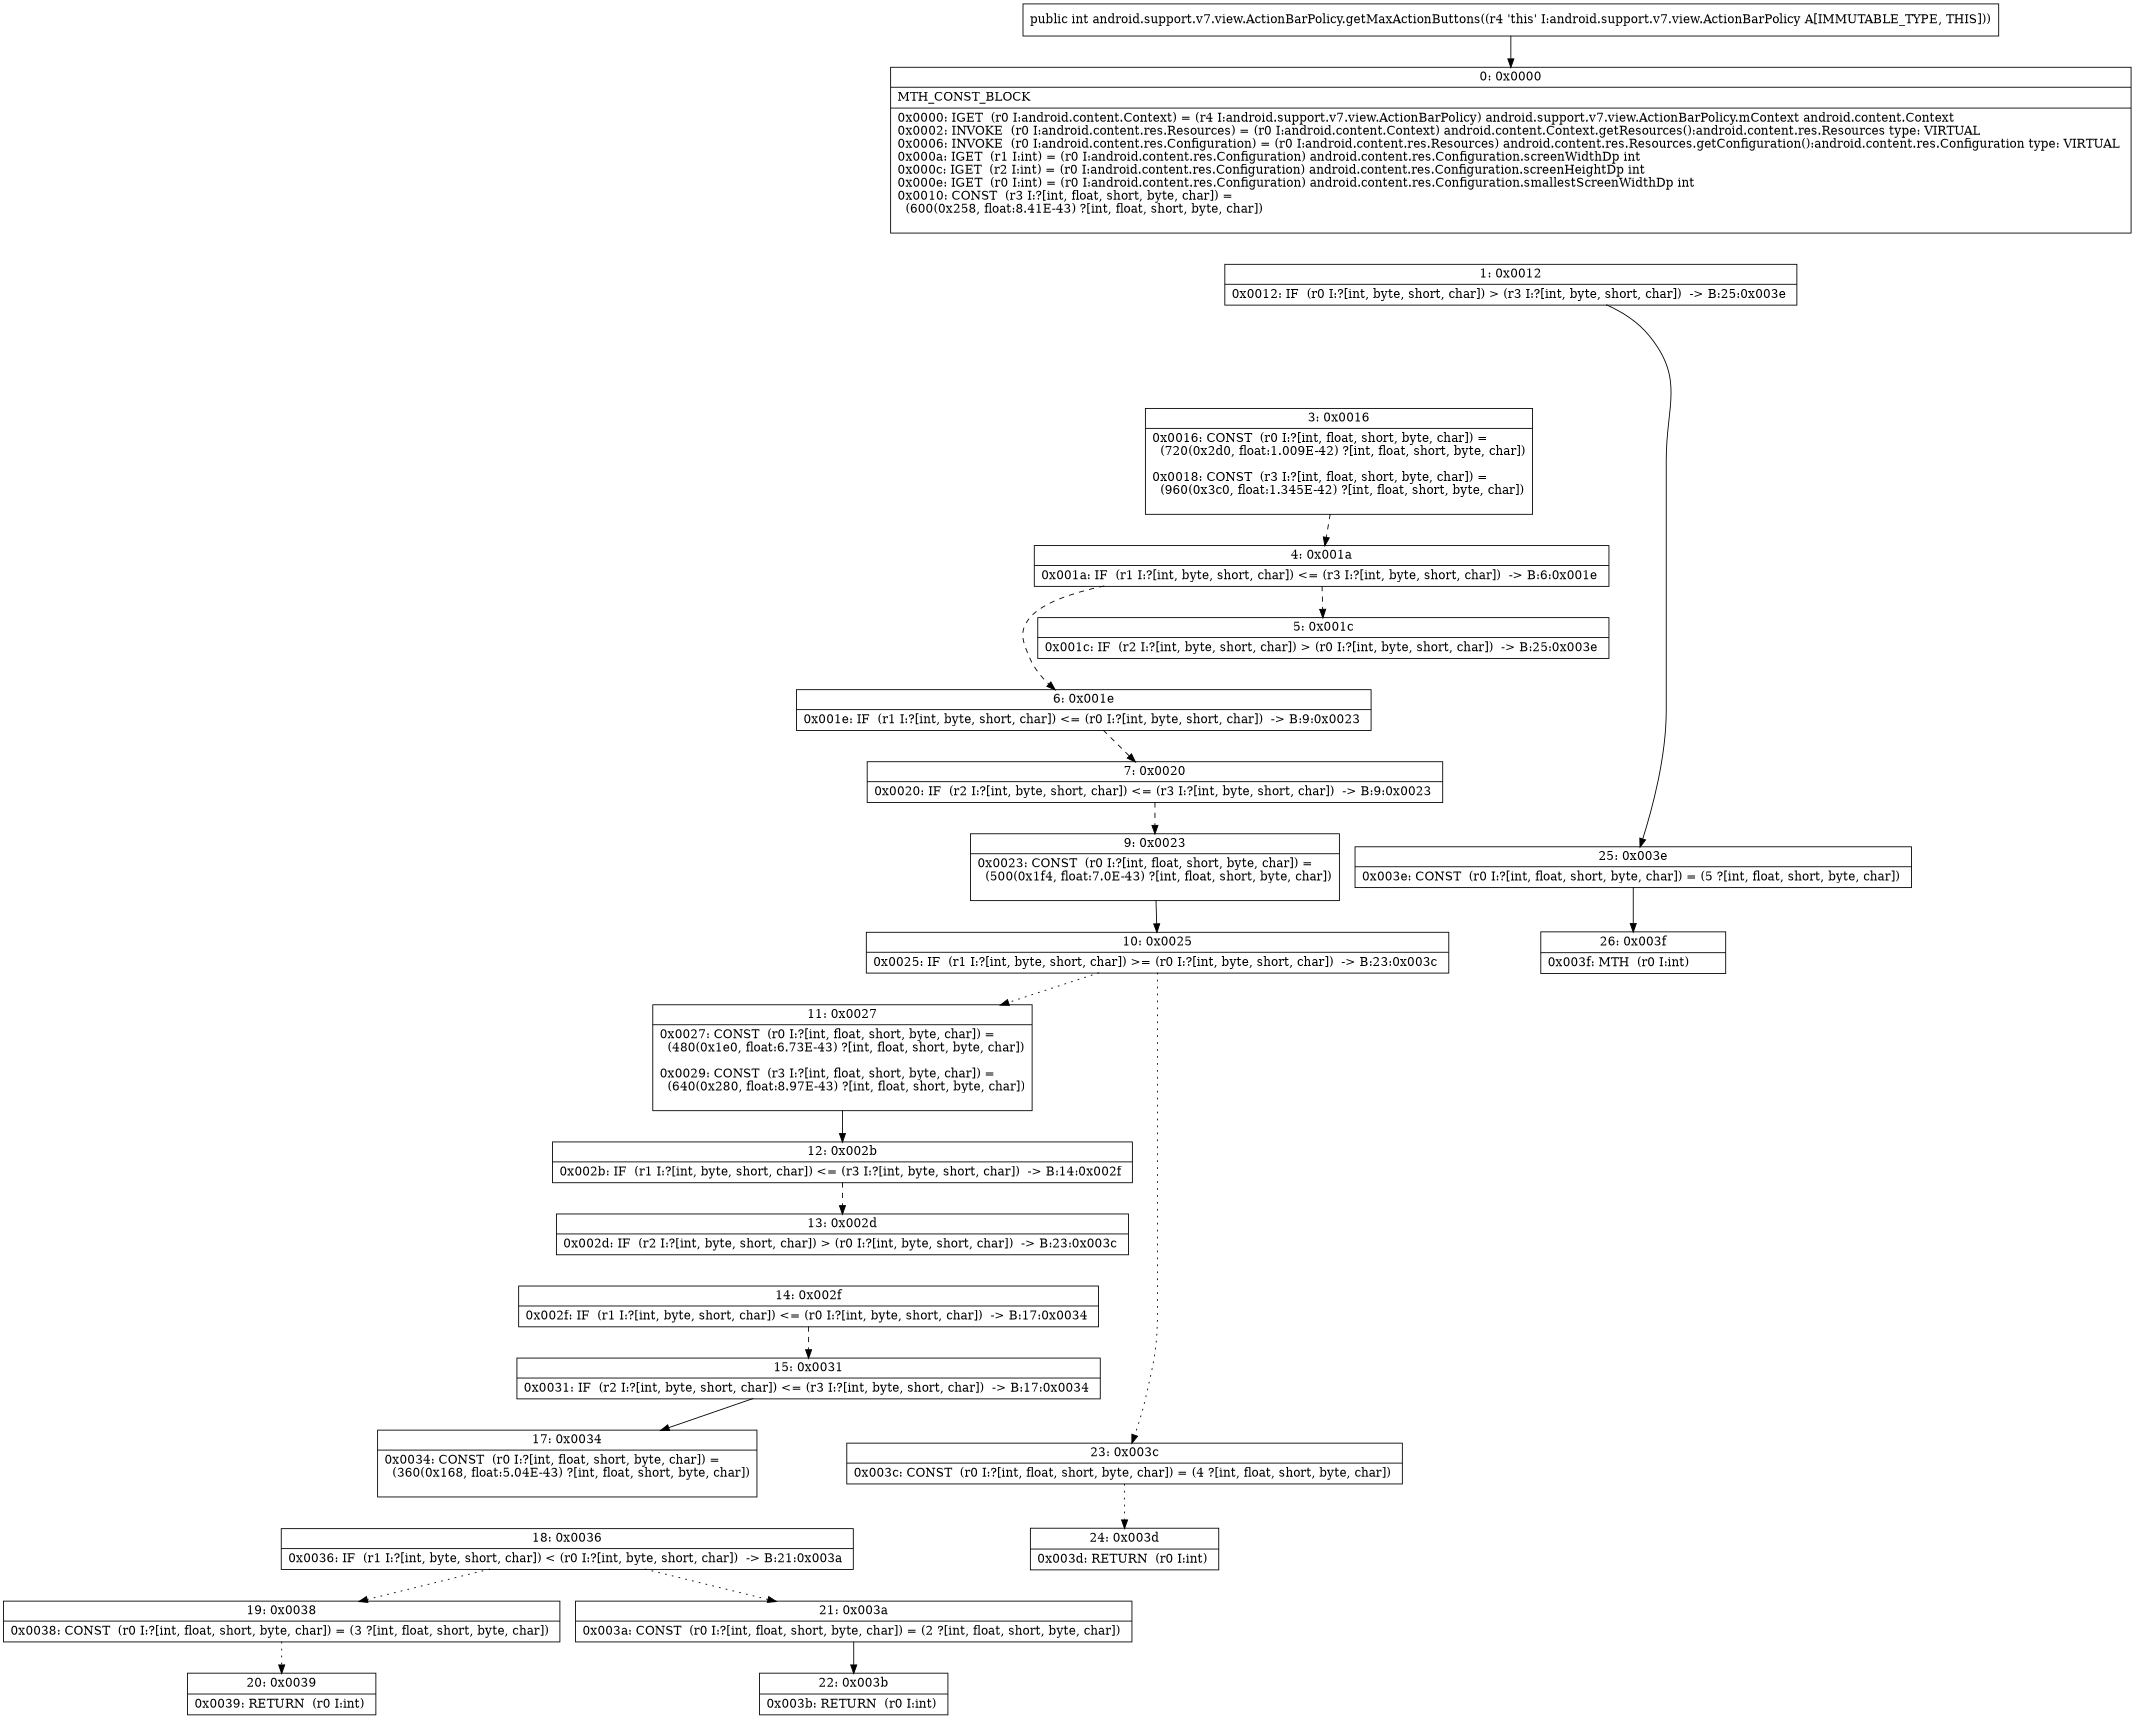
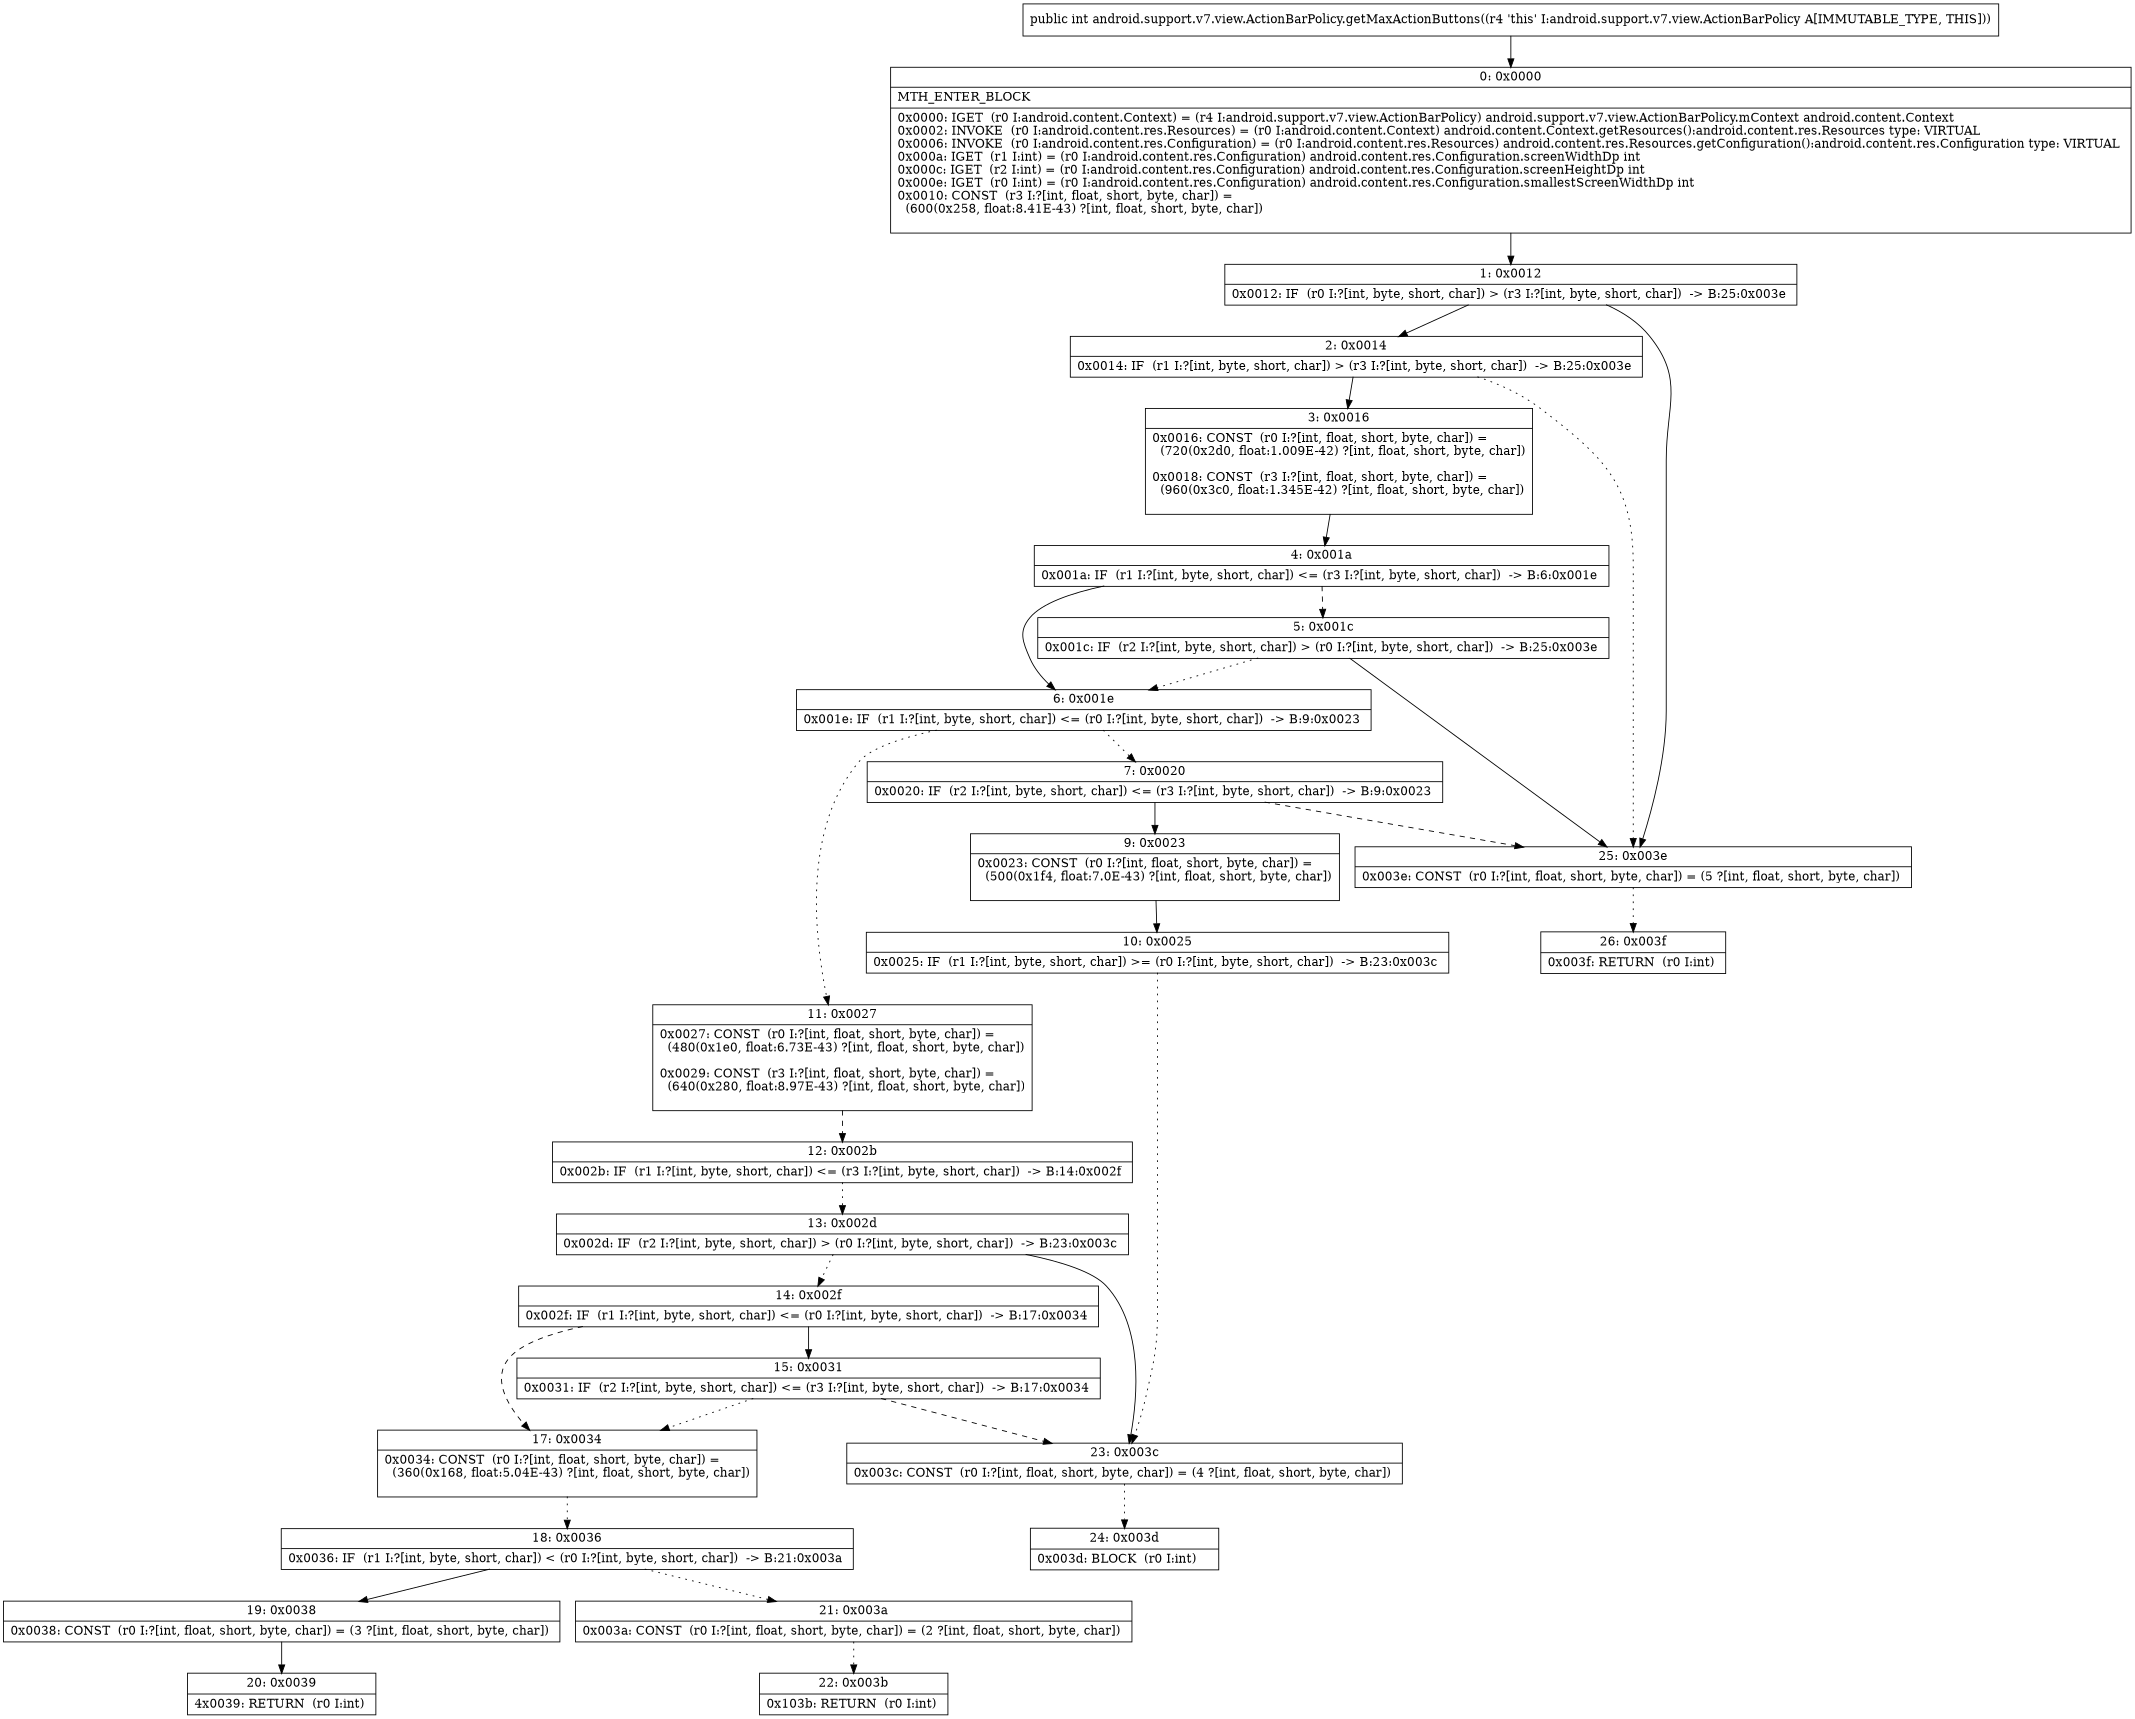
  digraph {
    node [shape=record]
    edge [style=solid]
-   n1 [label="{0\:\ 0x0000|MTH_CONST_BLOCK\l|0x0000: IGET  (r0 I:android.content.Context) = (r4 I:android.support.v7.view.ActionBarPolicy) android.support.v7.view.ActionBarPolicy.mContext android.content.Context \l0x0002: INVOKE  (r0 I:android.content.res.Resources) = (r0 I:android.content.Context) android.content.Context.getResources():android.content.res.Resources type: VIRTUAL \l0x0006: INVOKE  (r0 I:android.content.res.Configuration) = (r0 I:android.content.res.Resources) android.content.res.Resources.getConfiguration():android.content.res.Configuration type: VIRTUAL \l0x000a: IGET  (r1 I:int) = (r0 I:android.content.res.Configuration) android.content.res.Configuration.screenWidthDp int \l0x000c: IGET  (r2 I:int) = (r0 I:android.content.res.Configuration) android.content.res.Configuration.screenHeightDp int \l0x000e: IGET  (r0 I:int) = (r0 I:android.content.res.Configuration) android.content.res.Configuration.smallestScreenWidthDp int \l0x0010: CONST  (r3 I:?[int, float, short, byte, char]) = \l  (600(0x258, float:8.41E\-43) ?[int, float, short, byte, char])\l \l}"]
+   n1 [label="{0\:\ 0x0000|MTH_ENTER_BLOCK\l|0x0000: IGET  (r0 I:android.content.Context) = (r4 I:android.support.v7.view.ActionBarPolicy) android.support.v7.view.ActionBarPolicy.mContext android.content.Context \l0x0002: INVOKE  (r0 I:android.content.res.Resources) = (r0 I:android.content.Context) android.content.Context.getResources():android.content.res.Resources type: VIRTUAL \l0x0006: INVOKE  (r0 I:android.content.res.Configuration) = (r0 I:android.content.res.Resources) android.content.res.Resources.getConfiguration():android.content.res.Configuration type: VIRTUAL \l0x000a: IGET  (r1 I:int) = (r0 I:android.content.res.Configuration) android.content.res.Configuration.screenWidthDp int \l0x000c: IGET  (r2 I:int) = (r0 I:android.content.res.Configuration) android.content.res.Configuration.screenHeightDp int \l0x000e: IGET  (r0 I:int) = (r0 I:android.content.res.Configuration) android.content.res.Configuration.smallestScreenWidthDp int \l0x0010: CONST  (r3 I:?[int, float, short, byte, char]) = \l  (600(0x258, float:8.41E\-43) ?[int, float, short, byte, char])\l \l}"]
    n2 [label="{1\:\ 0x0012|0x0012: IF  (r0 I:?[int, byte, short, char]) \> (r3 I:?[int, byte, short, char])  \-\> B:25:0x003e \l}"]
+   n3 [label="{2\:\ 0x0014|0x0014: IF  (r1 I:?[int, byte, short, char]) \> (r3 I:?[int, byte, short, char])  \-\> B:25:0x003e \l}"]
    n4 [label="{25\:\ 0x003e|0x003e: CONST  (r0 I:?[int, float, short, byte, char]) = (5 ?[int, float, short, byte, char]) \l}"]
    n5 [label="{3\:\ 0x0016|0x0016: CONST  (r0 I:?[int, float, short, byte, char]) = \l  (720(0x2d0, float:1.009E\-42) ?[int, float, short, byte, char])\l \l0x0018: CONST  (r3 I:?[int, float, short, byte, char]) = \l  (960(0x3c0, float:1.345E\-42) ?[int, float, short, byte, char])\l \l}"]
-   n6 [label="{26\:\ 0x003f|0x003f: MTH  (r0 I:int) \l}"]
+   n6 [label="{26\:\ 0x003f|0x003f: RETURN  (r0 I:int) \l}"]
    n7 [label="{4\:\ 0x001a|0x001a: IF  (r1 I:?[int, byte, short, char]) \<= (r3 I:?[int, byte, short, char])  \-\> B:6:0x001e \l}"]
    n8 [label="{5\:\ 0x001c|0x001c: IF  (r2 I:?[int, byte, short, char]) \> (r0 I:?[int, byte, short, char])  \-\> B:25:0x003e \l}"]
    n9 [label="{6\:\ 0x001e|0x001e: IF  (r1 I:?[int, byte, short, char]) \<= (r0 I:?[int, byte, short, char])  \-\> B:9:0x0023 \l}"]
    n10 [label="{7\:\ 0x0020|0x0020: IF  (r2 I:?[int, byte, short, char]) \<= (r3 I:?[int, byte, short, char])  \-\> B:9:0x0023 \l}"]
    n11 [label="{9\:\ 0x0023|0x0023: CONST  (r0 I:?[int, float, short, byte, char]) = \l  (500(0x1f4, float:7.0E\-43) ?[int, float, short, byte, char])\l \l}"]
    n12 [label="{10\:\ 0x0025|0x0025: IF  (r1 I:?[int, byte, short, char]) \>= (r0 I:?[int, byte, short, char])  \-\> B:23:0x003c \l}"]
    n13 [label="{11\:\ 0x0027|0x0027: CONST  (r0 I:?[int, float, short, byte, char]) = \l  (480(0x1e0, float:6.73E\-43) ?[int, float, short, byte, char])\l \l0x0029: CONST  (r3 I:?[int, float, short, byte, char]) = \l  (640(0x280, float:8.97E\-43) ?[int, float, short, byte, char])\l \l}"]
    n14 [label="{23\:\ 0x003c|0x003c: CONST  (r0 I:?[int, float, short, byte, char]) = (4 ?[int, float, short, byte, char]) \l}"]
    n15 [label="{12\:\ 0x002b|0x002b: IF  (r1 I:?[int, byte, short, char]) \<= (r3 I:?[int, byte, short, char])  \-\> B:14:0x002f \l}"]
-   n16 [label="{24\:\ 0x003d|0x003d: RETURN  (r0 I:int) \l}"]
+   n16 [label="{24\:\ 0x003d|0x003d: BLOCK  (r0 I:int) \l}"]
    n17 [label="{13\:\ 0x002d|0x002d: IF  (r2 I:?[int, byte, short, char]) \> (r0 I:?[int, byte, short, char])  \-\> B:23:0x003c \l}"]
    n18 [label="{14\:\ 0x002f|0x002f: IF  (r1 I:?[int, byte, short, char]) \<= (r0 I:?[int, byte, short, char])  \-\> B:17:0x0034 \l}"]
    n19 [label="{15\:\ 0x0031|0x0031: IF  (r2 I:?[int, byte, short, char]) \<= (r3 I:?[int, byte, short, char])  \-\> B:17:0x0034 \l}"]
    n20 [label="{17\:\ 0x0034|0x0034: CONST  (r0 I:?[int, float, short, byte, char]) = \l  (360(0x168, float:5.04E\-43) ?[int, float, short, byte, char])\l \l}"]
    n21 [label="{18\:\ 0x0036|0x0036: IF  (r1 I:?[int, byte, short, char]) \< (r0 I:?[int, byte, short, char])  \-\> B:21:0x003a \l}"]
    n22 [label="{19\:\ 0x0038|0x0038: CONST  (r0 I:?[int, float, short, byte, char]) = (3 ?[int, float, short, byte, char]) \l}"]
    n23 [label="{21\:\ 0x003a|0x003a: CONST  (r0 I:?[int, float, short, byte, char]) = (2 ?[int, float, short, byte, char]) \l}"]
-   n24 [label="{20\:\ 0x0039|0x0039: RETURN  (r0 I:int) \l}"]
-   n25 [label="{22\:\ 0x003b|0x003b: RETURN  (r0 I:int) \l}"]
+   n24 [label="{20\:\ 0x0039|4x0039: RETURN  (r0 I:int) \l}"]
+   n25 [label="{22\:\ 0x003b|0x103b: RETURN  (r0 I:int) \l}"]
    n26 [label="{public int android.support.v7.view.ActionBarPolicy.getMaxActionButtons((r4 'this' I:android.support.v7.view.ActionBarPolicy A[IMMUTABLE_TYPE, THIS])) }"]
+   n1 -> n2
+   n2 -> n3
    n2 -> n4
-   n4 -> n6
-   n5 -> n7 [style=dashed]
+   n3 -> n4 [style=dotted]
+   n3 -> n5
+   n4 -> n6 [style=dotted]
+   n5 -> n7
    n7 -> n8 [style=dashed]
-   n7 -> n9 [style=dashed]
-   n9 -> n10 [style=dashed]
-   n10 -> n11 [style=dashed]
+   n7 -> n9
+   n8 -> n4
+   n8 -> n9 [style=dotted]
+   n9 -> n10 [style=dotted]
+   n10 -> n4 [style=dashed]
+   n10 -> n11
    n11 -> n12
-   n12 -> n13 [style=dotted]
+   n9 -> n13 [style=dotted]
    n12 -> n14 [style=dotted]
-   n13 -> n15
+   n13 -> n15 [style=dashed]
    n14 -> n16 [style=dotted]
-   n15 -> n17 [style=dashed]
-   n18 -> n19 [style=dashed]
-   n19 -> n20
-   n21 -> n22 [style=dotted]
+   n15 -> n17 [style=dotted]
+   n17 -> n14
+   n17 -> n18 [style=dotted]
+   n18 -> n19
+   n18 -> n20 [style=dashed]
+   n19 -> n14 [style=dashed]
+   n19 -> n20 [style=dotted]
+   n20 -> n21 [style=dotted]
+   n21 -> n22
    n21 -> n23 [style=dotted]
-   n22 -> n24 [style=dotted]
-   n23 -> n25
+   n22 -> n24
+   n23 -> n25 [style=dotted]
    n26 -> n1
  }
